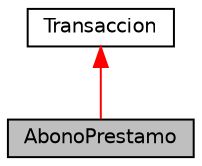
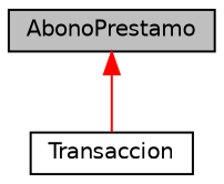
  digraph {
    node [color=black fontname=Helvetica fontsize=10 shape=record style=filled]
    n1 [fillcolor=grey75 fontcolor=black height=0.2 label=AbonoPrestamo width=0.4]
    n2 [fillcolor=white height=0.2 label=Transaccion width=0.4]
-   n2 -> n1 [color=red dir=back fontname=Helvetica fontsize=10 labelfontname=Helvetica labelfontsize=10 style=solid]
+   n1 -> n2 [color=red dir=back fontname=Helvetica fontsize=10 labelfontname=Helvetica labelfontsize=10 style=solid]
  }
